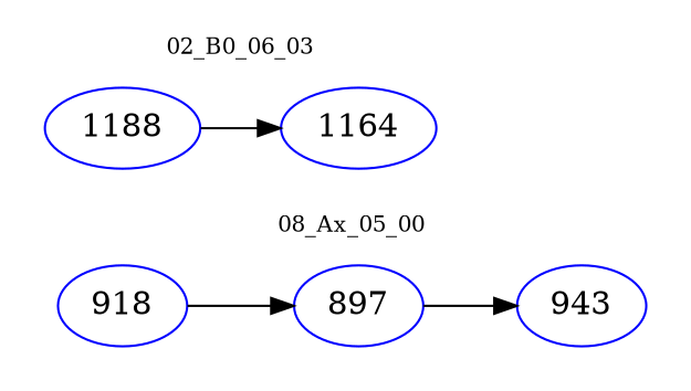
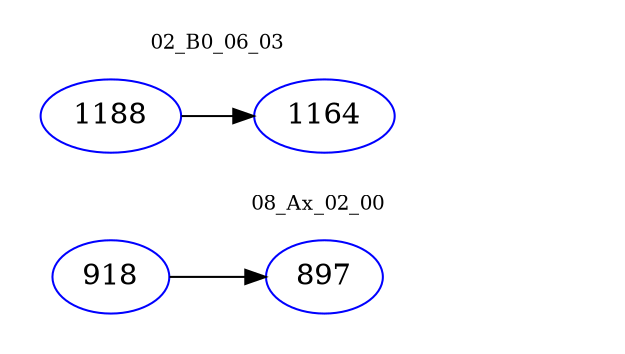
  digraph {
    rankdir=LR
    node [color=blue]
    edge [color=black]
    n1 [label=918]
    n2 [label=897]
-   n3 [label=943]
    n4 [label=1188]
    n5 [label=1164]
    subgraph cluster_1 {
      color=white
      fontsize=10
-     label="08_Ax_05_00"
+     label="08_Ax_02_00"
      n1
      n2
-     n3
    }
    subgraph cluster_2 {
      color=white
      fontsize=10
      label="02_B0_06_03"
      n4
      n5
    }
    n1 -> n2
-   n2 -> n3
    n4 -> n5
  }
